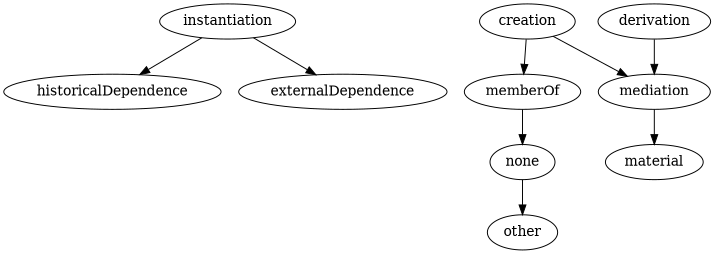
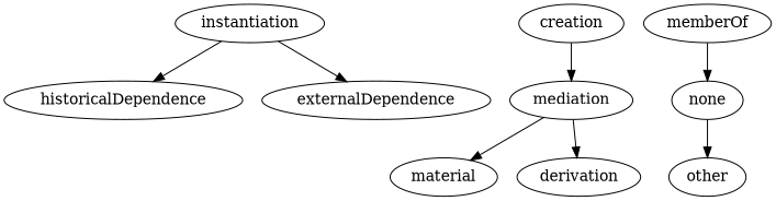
  strict digraph {
    instantiation
    historicalDependence
    externalDependence
    creation
    memberOf
    mediation
    none
    material
    derivation
    other
    instantiation -> historicalDependence
    instantiation -> externalDependence
-   creation -> memberOf
    creation -> mediation
    memberOf -> none
    mediation -> material
-   derivation -> mediation
+   mediation -> derivation
    none -> other
  }
